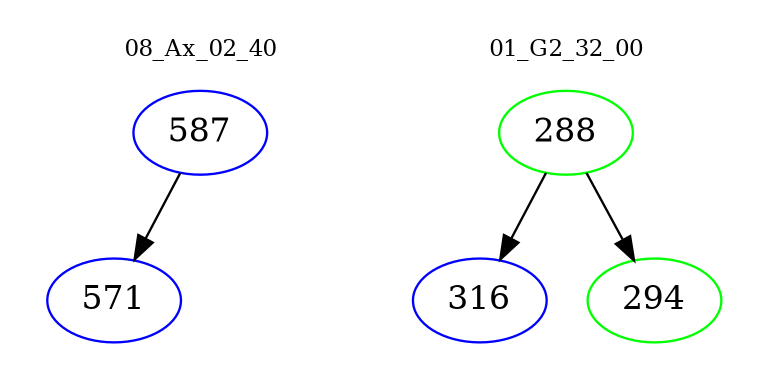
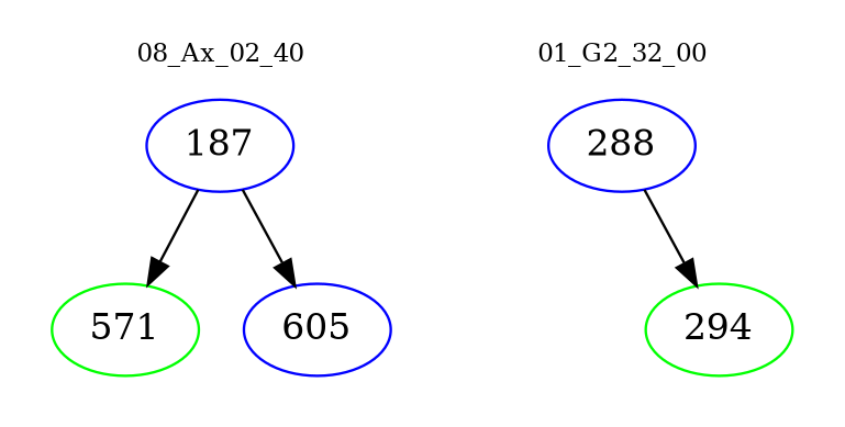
  digraph {
    node [color=blue]
    edge [color=black]
-   n1 [label=587]
-   n2 [label=571]
-   n4 [color=green label=288]
-   n5 [label=316]
+   n1 [label=187]
+   n2 [color=green label=571]
+   n3 [label=605]
+   n4 [label=288]
    n6 [color=green label=294]
    subgraph cluster_1 {
      color=white
      fontsize=10
      label="08_Ax_02_40"
      n1
      n2
+     n3
    }
    subgraph cluster_2 {
      color=white
      fontsize=10
      label="01_G2_32_00"
      n4
-     n5
      n6
    }
    n1 -> n2
-   n4 -> n5
+   n1 -> n3
    n4 -> n6
  }
